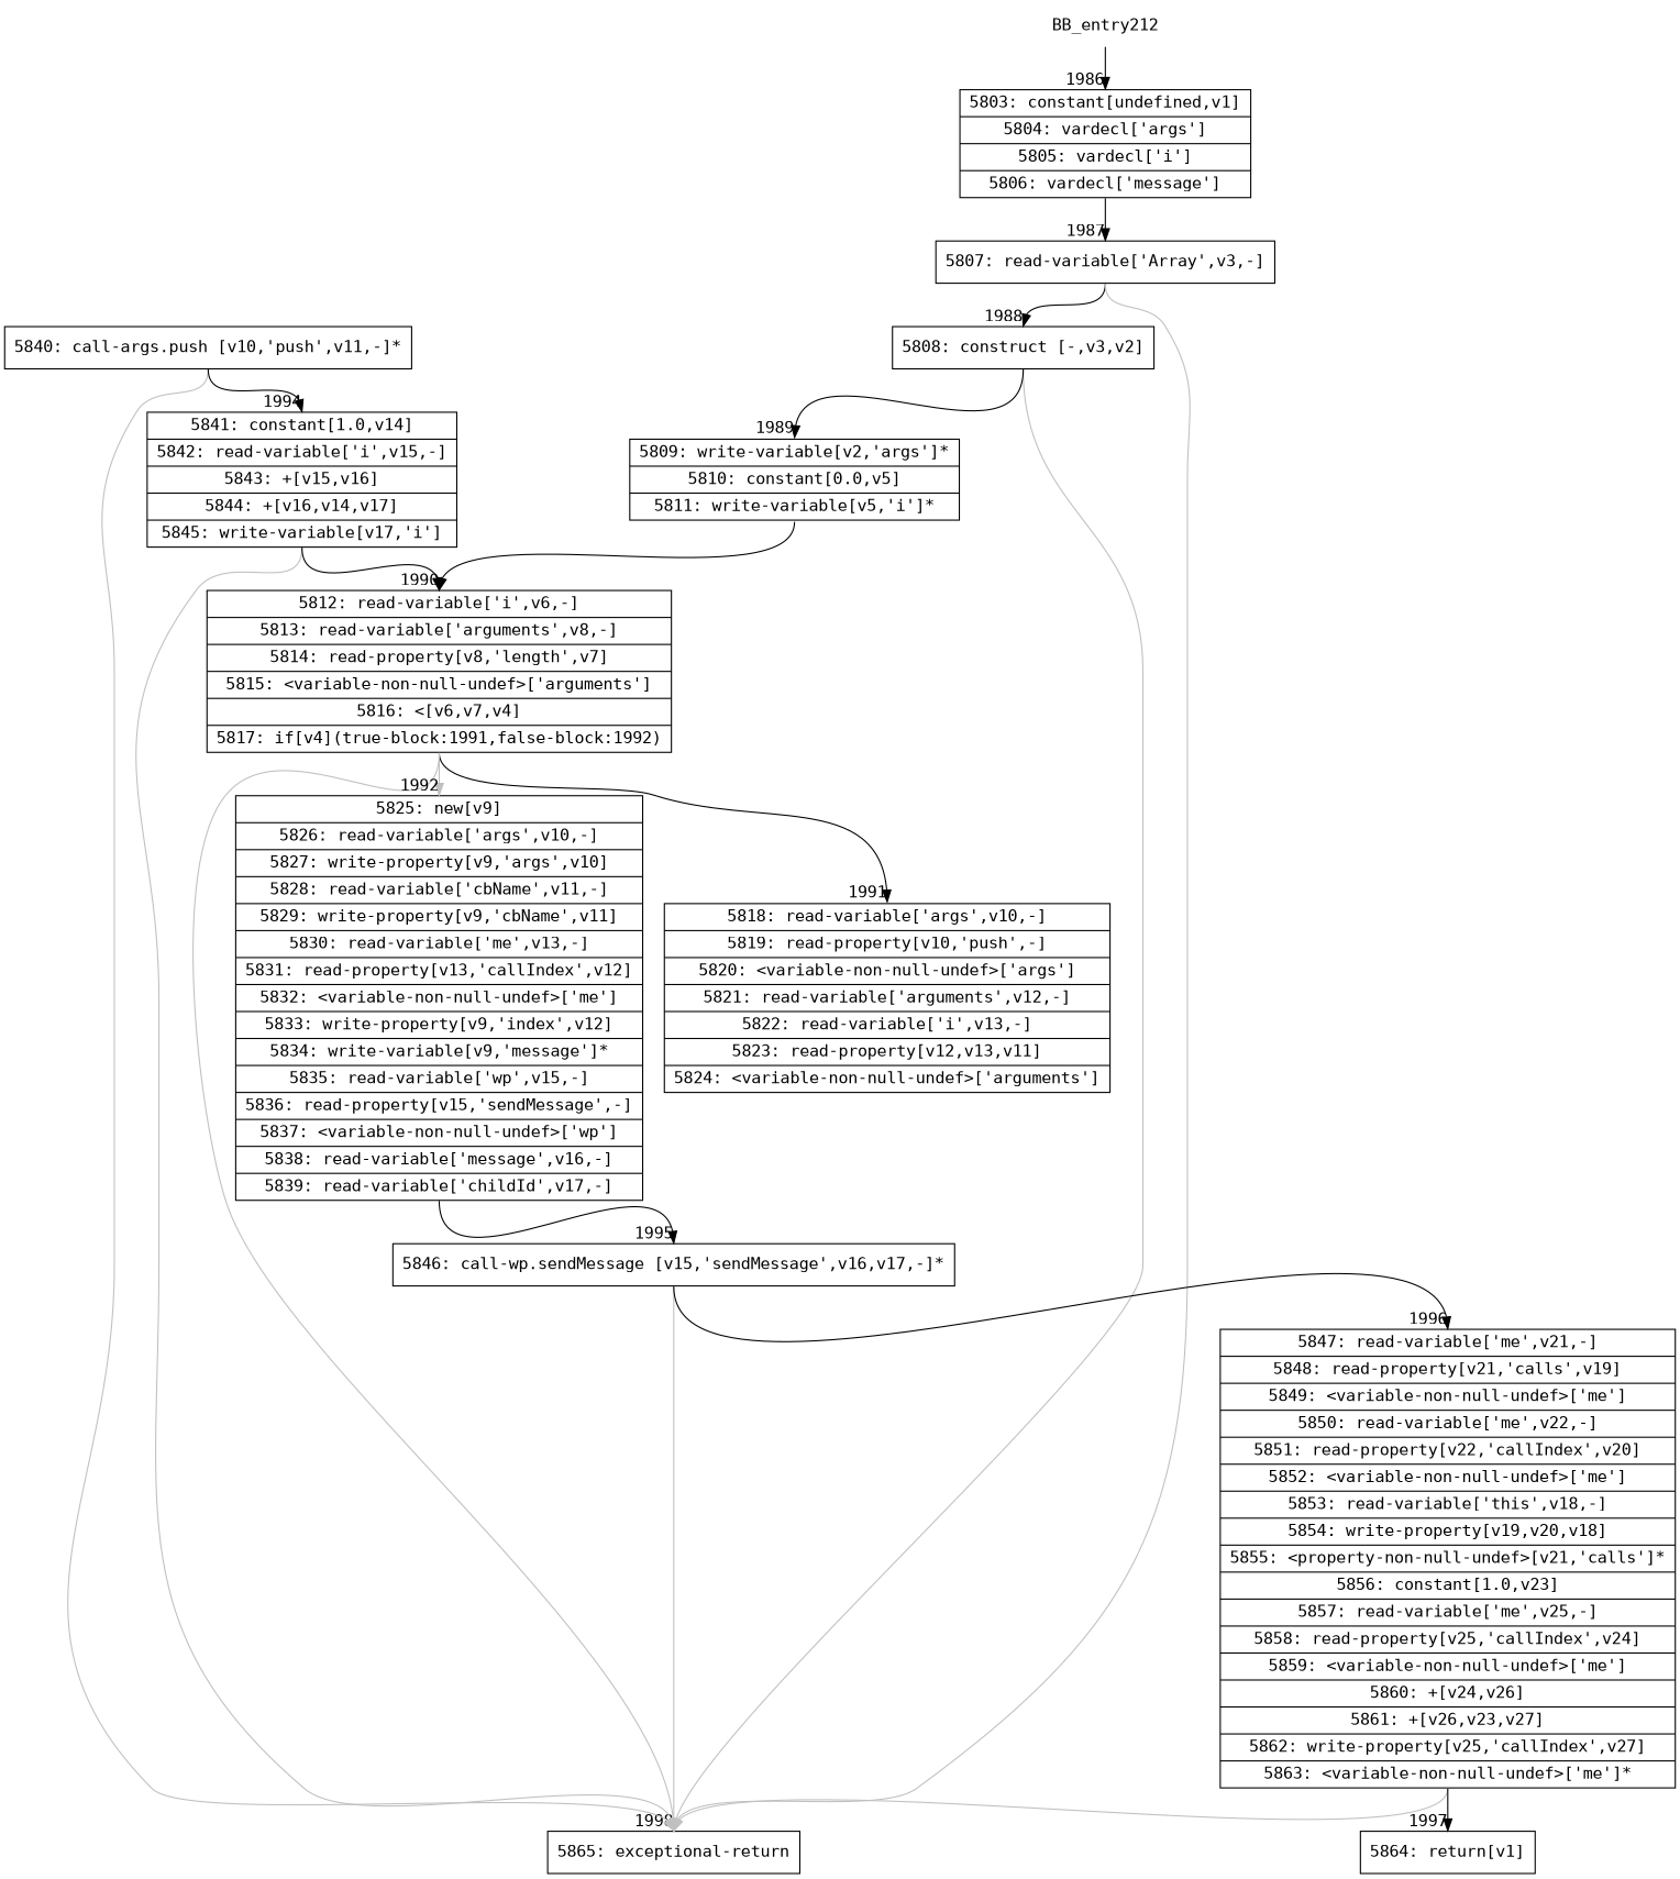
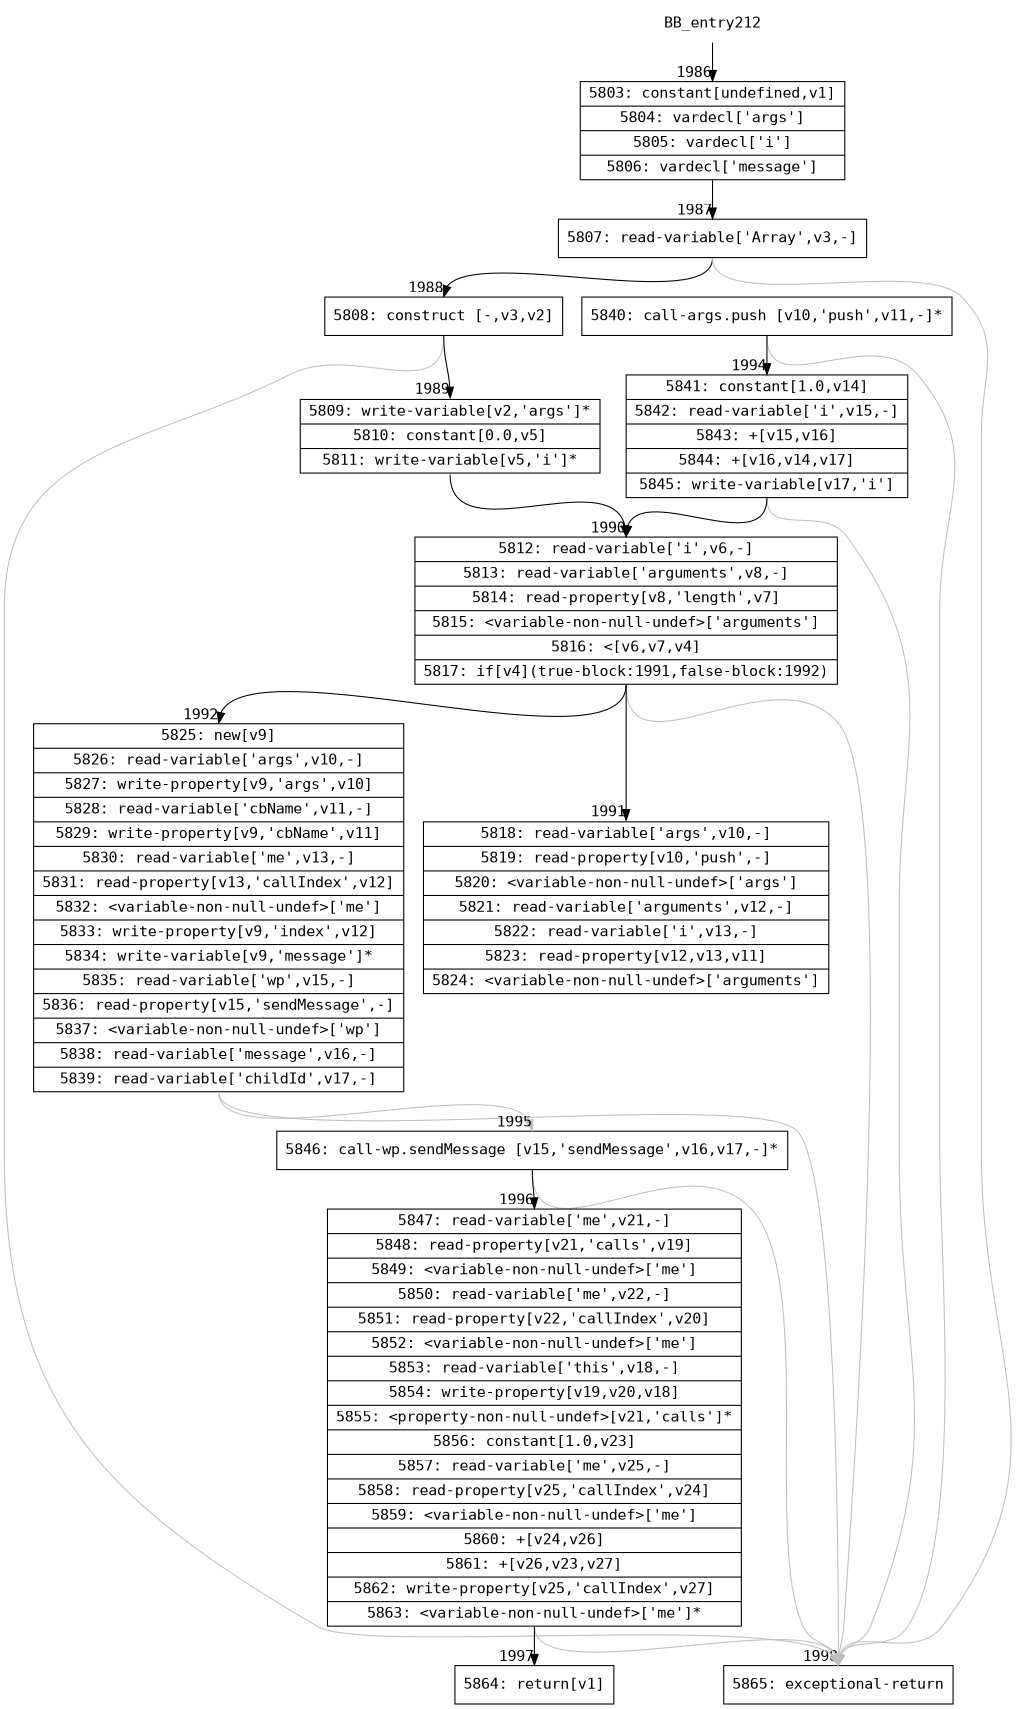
  digraph {
    fontname="DejaVu Sans Mono"
    rankdir=TD
    node [fontname="DejaVu Sans Mono" shape=record]
    edge [fontname="DejaVu Sans Mono" headport=n tailport=s]
    n1 [label=BB_entry212 shape=none]
    n2 [label="{5803: constant[undefined,v1]|5804: vardecl['args']|5805: vardecl['i']|5806: vardecl['message']}"]
    n3 [label="{5807: read-variable['Array',v3,-]}"]
    n4 [label="{5808: construct [-,v3,v2]}"]
    n5 [label="{5865: exceptional-return}"]
    n6 [label="{5809: write-variable[v2,'args']*|5810: constant[0.0,v5]|5811: write-variable[v5,'i']*}"]
    n7 [label="{5812: read-variable['i',v6,-]|5813: read-variable['arguments',v8,-]|5814: read-property[v8,'length',v7]|5815: \<variable-non-null-undef\>['arguments']|5816: \<[v6,v7,v4]|5817: if[v4](true-block:1991,false-block:1992)}"]
    n8 [label="{5818: read-variable['args',v10,-]|5819: read-property[v10,'push',-]|5820: \<variable-non-null-undef\>['args']|5821: read-variable['arguments',v12,-]|5822: read-variable['i',v13,-]|5823: read-property[v12,v13,v11]|5824: \<variable-non-null-undef\>['arguments']}"]
    n9 [label="{5825: new[v9]|5826: read-variable['args',v10,-]|5827: write-property[v9,'args',v10]|5828: read-variable['cbName',v11,-]|5829: write-property[v9,'cbName',v11]|5830: read-variable['me',v13,-]|5831: read-property[v13,'callIndex',v12]|5832: \<variable-non-null-undef\>['me']|5833: write-property[v9,'index',v12]|5834: write-variable[v9,'message']*|5835: read-variable['wp',v15,-]|5836: read-property[v15,'sendMessage',-]|5837: \<variable-non-null-undef\>['wp']|5838: read-variable['message',v16,-]|5839: read-variable['childId',v17,-]}"]
    n10 [label="{5846: call-wp.sendMessage [v15,'sendMessage',v16,v17,-]*}"]
    n11 [label="{5840: call-args.push [v10,'push',v11,-]*}"]
    n12 [label="{5841: constant[1.0,v14]|5842: read-variable['i',v15,-]|5843: +[v15,v16]|5844: +[v16,v14,v17]|5845: write-variable[v17,'i']}"]
    n13 [label="{5847: read-variable['me',v21,-]|5848: read-property[v21,'calls',v19]|5849: \<variable-non-null-undef\>['me']|5850: read-variable['me',v22,-]|5851: read-property[v22,'callIndex',v20]|5852: \<variable-non-null-undef\>['me']|5853: read-variable['this',v18,-]|5854: write-property[v19,v20,v18]|5855: \<property-non-null-undef\>[v21,'calls']*|5856: constant[1.0,v23]|5857: read-variable['me',v25,-]|5858: read-property[v25,'callIndex',v24]|5859: \<variable-non-null-undef\>['me']|5860: +[v24,v26]|5861: +[v26,v23,v27]|5862: write-property[v25,'callIndex',v27]|5863: \<variable-non-null-undef\>['me']*}"]
    n14 [label="{5864: return[v1]}"]
    n1 -> n2 [headlabel="    1986"]
    n2 -> n3 [headlabel="      1987"]
    n3 -> n4 [headlabel="      1988"]
    n3 -> n5 [color=gray headlabel="      1998"]
    n4 -> n5 [color=gray]
    n4 -> n6 [headlabel="      1989"]
    n6 -> n7 [headlabel="      1990"]
    n7 -> n5 [color=gray]
    n7 -> n8 [headlabel="      1991"]
-   n7 -> n9 [headlabel="      1992" color=gray]
-   n9 -> n10 [headlabel="      1995"]
+   n7 -> n9 [headlabel="      1992"]
+   n9 -> n5 [color=gray]
+   n9 -> n10 [headlabel="      1995" color=gray]
    n10 -> n5 [color=gray]
    n10 -> n13 [headlabel="      1996"]
    n11 -> n5 [color=gray]
    n11 -> n12 [headlabel="      1994"]
    n12 -> n5 [color=gray]
    n12 -> n7
    n13 -> n5 [color=gray]
    n13 -> n14 [headlabel="      1997"]
  }
